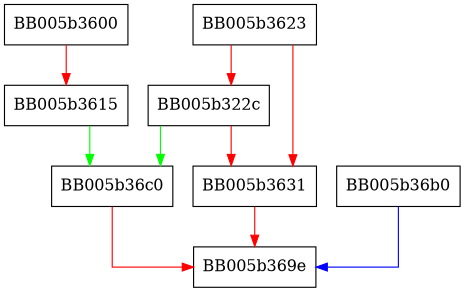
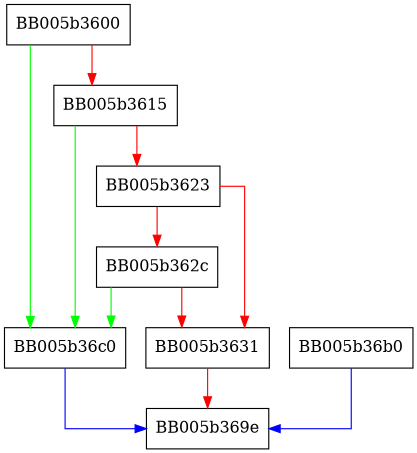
  digraph {
    splines=ortho
    node [shape=box]
    edge [color=red]
    BB005b3600
    BB005b36c0
    n3 [label=BB005b3615]
    BB005b369e
    BB005b3623
    BB005b3631
-   BB005b362c [label=BB005b322c]
+   BB005b362c
    BB005b36b0
+   BB005b3600 -> BB005b36c0 [color=green]
    BB005b3600 -> n3
-   BB005b36c0 -> BB005b369e
+   BB005b36c0 -> BB005b369e [color=blue]
    n3 -> BB005b36c0 [color=green]
+   n3 -> BB005b3623
    BB005b3623 -> BB005b3631
    BB005b3623 -> BB005b362c
    BB005b3631 -> BB005b369e
    BB005b362c -> BB005b36c0 [color=green]
    BB005b362c -> BB005b3631
    BB005b36b0 -> BB005b369e [color=blue]
  }
